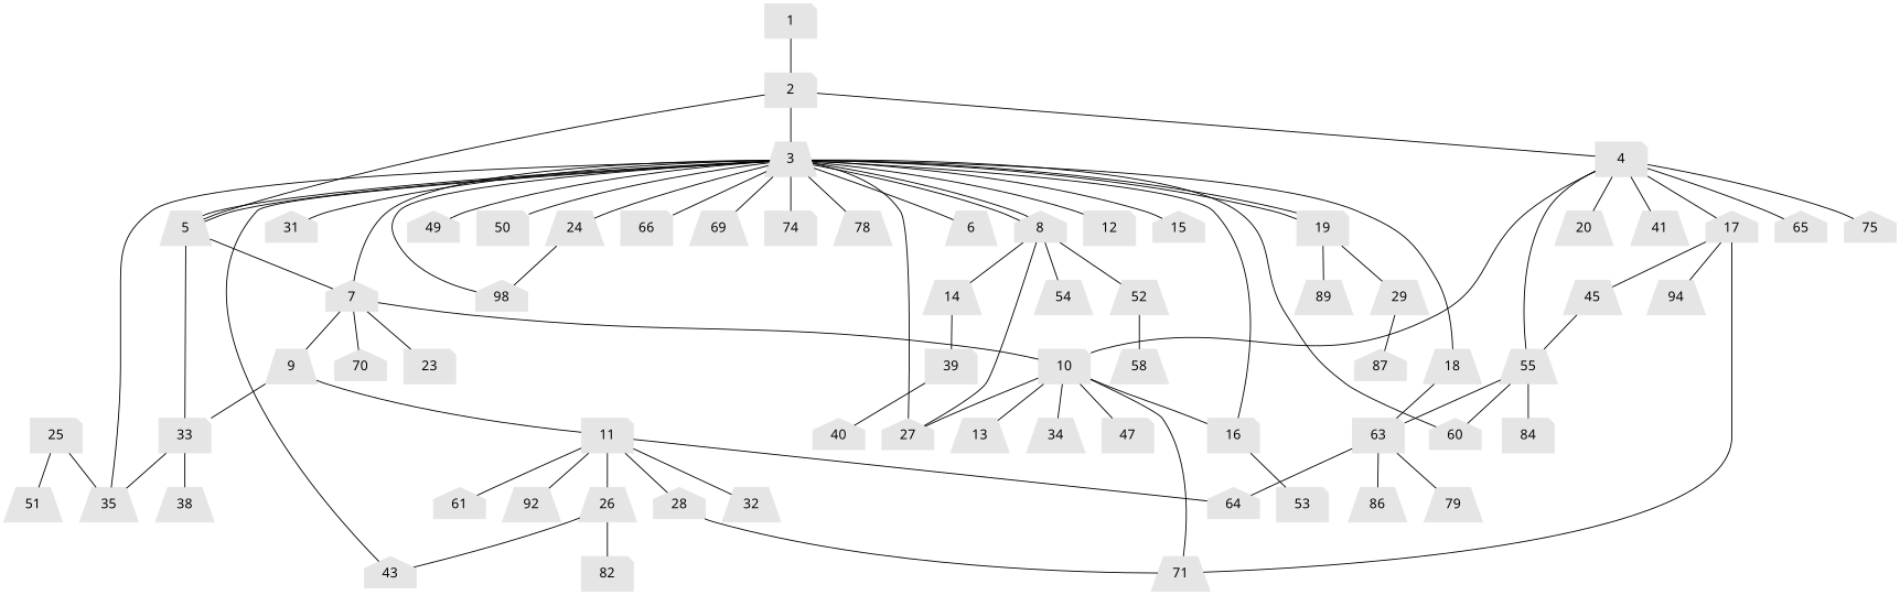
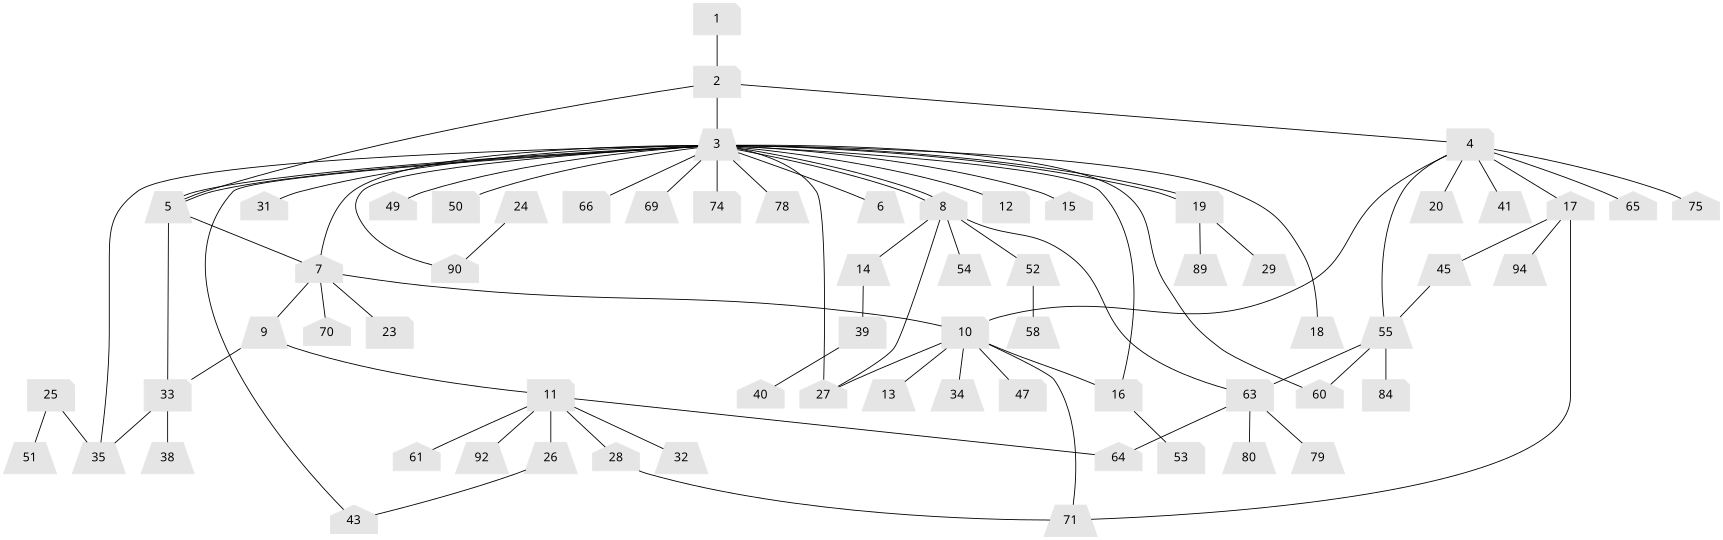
  graph {
    fontname="Noto Sans"
    node [color=gray90 fontname="Noto Sans" shape=trapezium style=filled]
    edge [fontname="Noto Sans"]
    2 [shape=note super="+85"]
    3 [super="+42"]
    4 [shape=note super="+36"]
    5 [super="+56"]
    1 [shape=note]
    6 [super="+83"]
    7 [shape=house super="+30"]
    8 [shape=house]
    12 [shape=note]
    15 [shape=house super="+46"]
    16 [shape=note super="+48"]
    18
    19 [shape=note super="+62"]
    24
    27 [shape=house]
    31 [shape=house]
    35 [super="+77"]
    43 [shape=house]
    49 [shape=house]
    50 [shape=note]
    60 [shape=house]
    66 [shape=note]
    69
    74 [shape=note]
    78
-   90 [shape=house super="+91" label=98]
+   90 [shape=house super="+91"]
    10 [shape=note super="+21"]
    17 [shape=house super="+68"]
    20
    41
    55 [super="+59"]
    65 [shape=house]
    75 [shape=house]
    33 [shape=note super="+72"]
    9
    23 [shape=note]
    70 [shape=house]
    14 [super="+81"]
    52
    54
    63 [shape=note super="+67"]
    53 [shape=note]
    29 [super="+86"]
    89
    25 [shape=note super="+88"]
    51
    13
    34 [super="+37"]
    47 [shape=note]
    71 [super="+73"]
    45 [super="+76"]
    94
    84 [shape=note]
    38 [super="+57"]
    11 [shape=note super="+22"]
    39 [shape=note super="+93"]
    58
    64 [shape=house]
    79
-   80 [label=86]
+   80
    26 [super="+44"]
    28 [shape=house]
    32
    61 [shape=house]
    92
-   82 [shape=note]
    40 [shape=house]
-   87 [shape=house]
    2 -- 3
    2 -- 4
    2 -- 5
    3 -- 5
    3 -- 5
    3 -- 6
    3 -- 7
    3 -- 8
    3 -- 8
    3 -- 12
    3 -- 15
    3 -- 16
    3 -- 18
    3 -- 19
    3 -- 19
-   3 -- 24
    3 -- 27
    3 -- 31
    3 -- 35
    3 -- 43
    3 -- 49
    3 -- 50
    3 -- 60
    3 -- 66
    3 -- 69
    3 -- 74
    3 -- 78
    3 -- 90
    4 -- 10
    4 -- 17
    4 -- 20
    4 -- 41
    4 -- 55
    4 -- 65
    4 -- 75
    5 -- 7
    5 -- 33
    1 -- 2
    7 -- 10
    7 -- 9
    7 -- 23
    7 -- 70
    8 -- 27
    8 -- 14
    8 -- 52
    8 -- 54
-   18 -- 63
+   8 -- 63
    16 -- 53
    19 -- 29
    19 -- 89
    24 -- 90
    10 -- 16
    10 -- 27
    10 -- 13
    10 -- 34
    10 -- 47
    10 -- 71
    17 -- 71
    17 -- 45
    17 -- 94
    55 -- 60
    55 -- 63
    55 -- 84
    33 -- 35
    33 -- 38
    9 -- 33
    9 -- 11
    14 -- 39
    52 -- 58
    63 -- 64
    63 -- 79
    63 -- 80
-   29 -- 87
    25 -- 35
    25 -- 51
    45 -- 55
    11 -- 64
    11 -- 26
    11 -- 28
    11 -- 32
    11 -- 61
    11 -- 92
    39 -- 40
    26 -- 43
-   26 -- 82
    28 -- 71
  }
